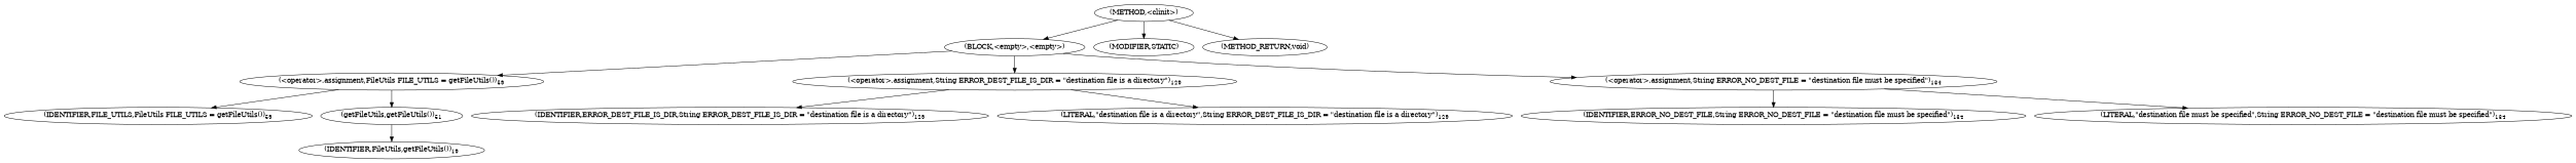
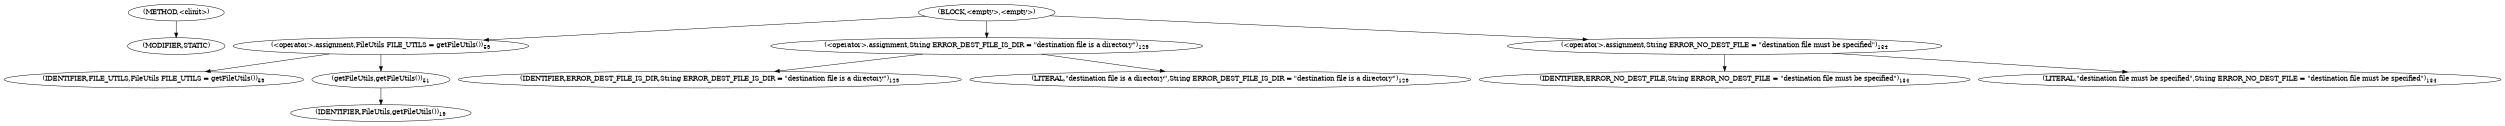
  digraph {
    n1 [label=<(METHOD,&lt;clinit&gt;)>]
    n2 [label=<(BLOCK,&lt;empty&gt;,&lt;empty&gt;)>]
    n3 [label=<(MODIFIER,STATIC)>]
-   n4 [label=<(METHOD_RETURN,void)>]
    n5 [label=<(&lt;operator&gt;.assignment,FileUtils FILE_UTILS = getFileUtils())<SUB>59</SUB>>]
    n6 [label=<(&lt;operator&gt;.assignment,String ERROR_DEST_FILE_IS_DIR = &quot;destination file is a directory&quot;)<SUB>129</SUB>>]
    n7 [label=<(&lt;operator&gt;.assignment,String ERROR_NO_DEST_FILE = &quot;destination file must be specified&quot;)<SUB>134</SUB>>]
    n8 [label=<(IDENTIFIER,FILE_UTILS,FileUtils FILE_UTILS = getFileUtils())<SUB>59</SUB>>]
    n9 [label=<(getFileUtils,getFileUtils())<SUB>51</SUB>>]
    n10 [label=<(IDENTIFIER,ERROR_DEST_FILE_IS_DIR,String ERROR_DEST_FILE_IS_DIR = &quot;destination file is a directory&quot;)<SUB>129</SUB>>]
    n11 [label=<(LITERAL,&quot;destination file is a directory&quot;,String ERROR_DEST_FILE_IS_DIR = &quot;destination file is a directory&quot;)<SUB>129</SUB>>]
    n12 [label=<(IDENTIFIER,ERROR_NO_DEST_FILE,String ERROR_NO_DEST_FILE = &quot;destination file must be specified&quot;)<SUB>134</SUB>>]
    n13 [label=<(LITERAL,&quot;destination file must be specified&quot;,String ERROR_NO_DEST_FILE = &quot;destination file must be specified&quot;)<SUB>134</SUB>>]
    n14 [label=<(IDENTIFIER,FileUtils,getFileUtils())<SUB>19</SUB>>]
-   n1 -> n2
    n1 -> n3
-   n1 -> n4
    n2 -> n5
    n2 -> n6
    n2 -> n7
    n5 -> n8
    n5 -> n9
    n6 -> n10
    n6 -> n11
    n7 -> n12
    n7 -> n13
    n9 -> n14
  }
